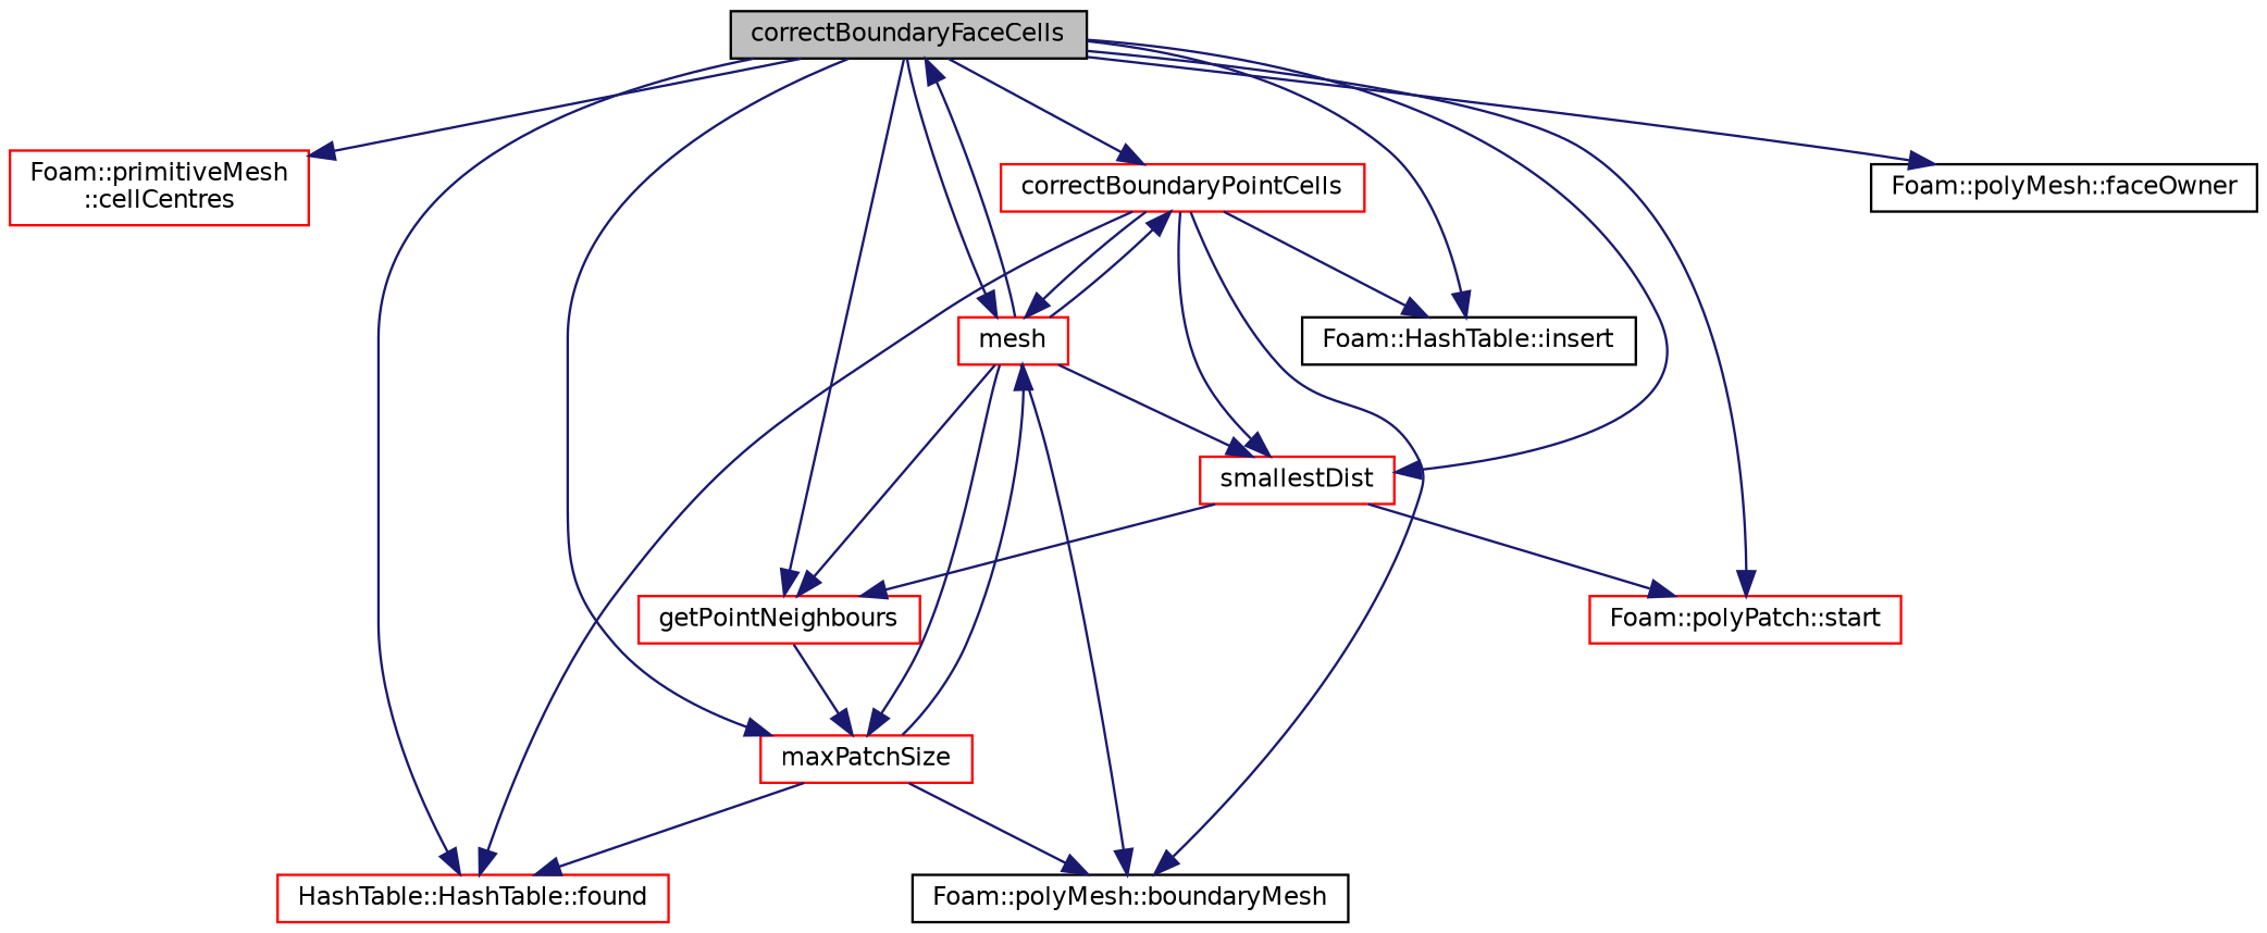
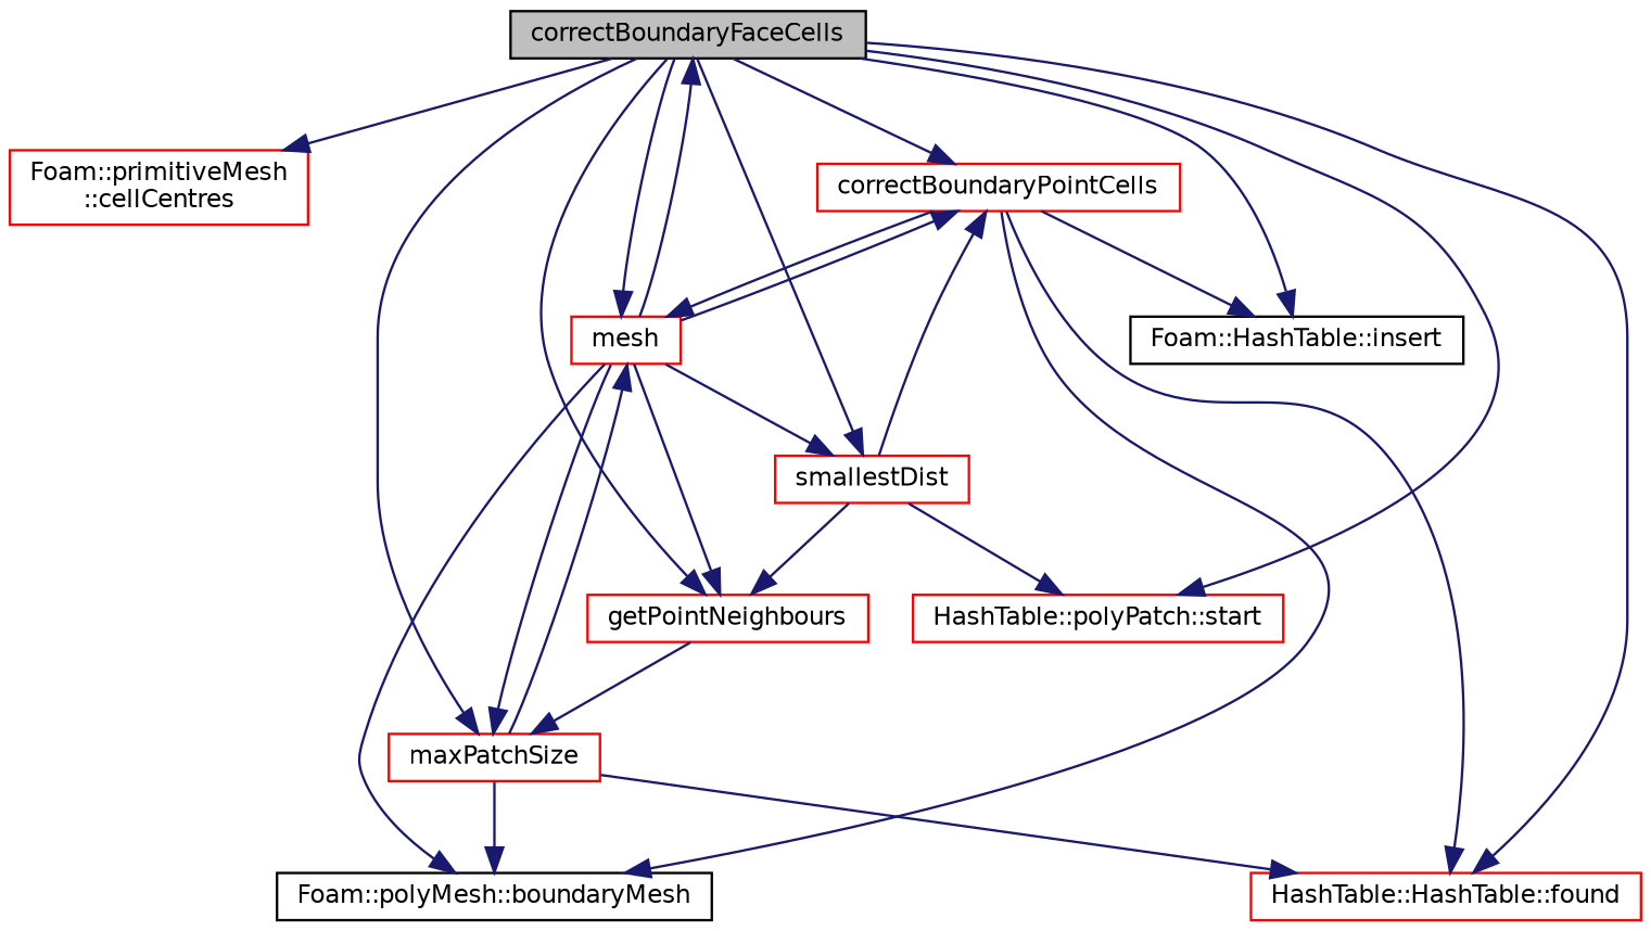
  digraph {
    rankdir=TB
    node [color=red fontname=Helvetica fontsize=10 shape=record]
    edge [color=midnightblue fontname=Helvetica fontsize=10 labelfontname=Helvetica labelfontsize=10 style=solid]
    n1 [color=black fillcolor=grey75 fontcolor=black height=0.2 label=correctBoundaryFaceCells style=filled width=0.4]
    n2 [height=0.2 label="Foam::primitiveMesh\l::cellCentres" width=0.4]
    n3 [height=0.2 label=correctBoundaryPointCells width=0.4]
    n4 [height=0.2 label=mesh width=0.4]
    n5 [height=0.2 label=getPointNeighbours width=0.4]
    n6 [height=0.2 label=maxPatchSize width=0.4]
    n7 [height=0.2 label="HashTable::HashTable::found" width=0.4]
    n8 [height=0.2 label=smallestDist width=0.4]
-   n9 [height=0.2 label="Foam::polyPatch::start" width=0.4]
+   n9 [height=0.2 label="HashTable::polyPatch::start" width=0.4]
    n10 [color=black height=0.2 label="Foam::HashTable::insert" width=0.4]
-   n11 [color=black height=0.2 label="Foam::polyMesh::faceOwner" width=0.4]
    n12 [color=black height=0.2 label="Foam::polyMesh::boundaryMesh" width=0.4]
    n1 -> n2
    n1 -> n3
    n1 -> n4
    n1 -> n5
    n1 -> n6
    n1 -> n7
    n1 -> n8
    n1 -> n9
    n1 -> n10
-   n1 -> n11
    n3 -> n4
    n3 -> n7
-   n3 -> n8
+   n8 -> n3
    n3 -> n10
    n3 -> n12
    n4 -> n1
    n4 -> n3
    n4 -> n5
    n4 -> n6
    n4 -> n8
    n4 -> n12
    n5 -> n6
    n6 -> n4
    n6 -> n7
    n6 -> n12
    n8 -> n5
    n8 -> n9
  }
